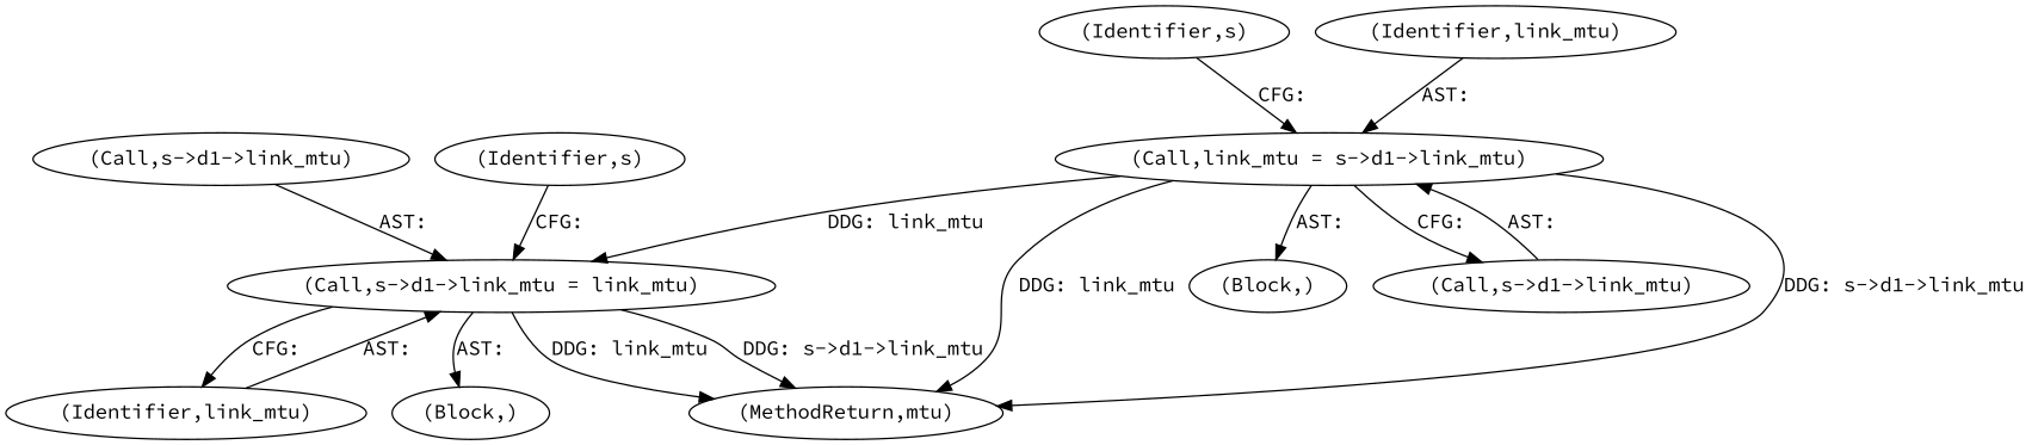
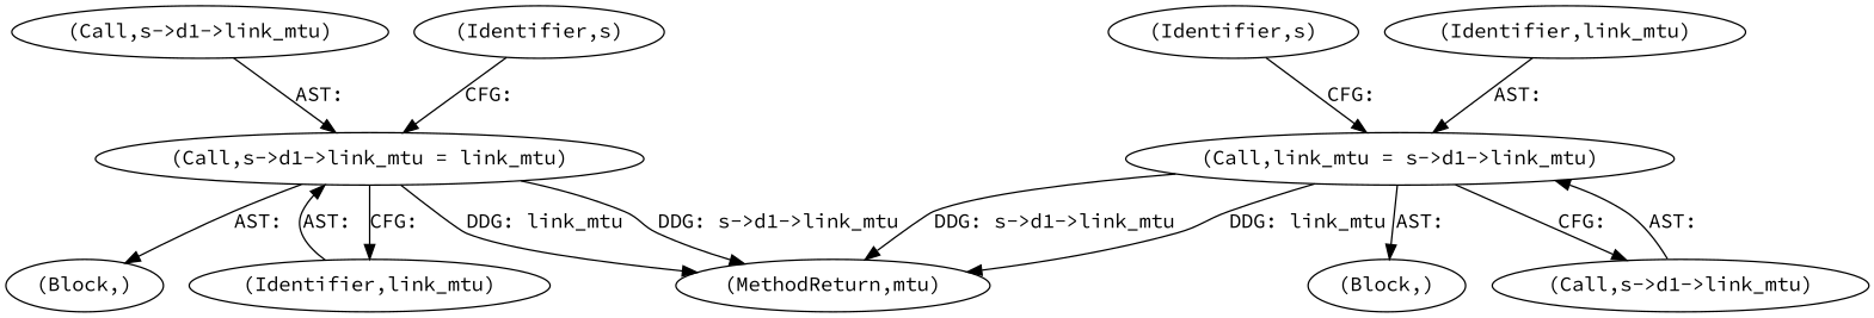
  digraph {
    fontname="Source Code Pro"
    node [fontname="Source Code Pro"]
    edge [fontname="Source Code Pro"]
    n1 [label="(Call,link_mtu = s->d1->link_mtu)"]
    n2 [label="(Call,s->d1->link_mtu = link_mtu)"]
    n3 [label="(MethodReturn,mtu)"]
    n4 [label="(Block,)"]
    n5 [label="(Call,s->d1->link_mtu)"]
    n6 [label="(Identifier,link_mtu)"]
    n7 [label="(Block,)"]
    n8 [label="(Call,s->d1->link_mtu)"]
    n9 [label="(Identifier,s)"]
    n10 [label="(Identifier,s)"]
    n11 [label="(Identifier,link_mtu)"]
-   n1 -> n2 [label="DDG: link_mtu"]
    n1 -> n3 [label="DDG: s->d1->link_mtu"]
    n1 -> n3 [label="DDG: link_mtu"]
    n1 -> n4 [label="AST: "]
    n1 -> n5 [label="CFG: "]
    n2 -> n3 [label="DDG: link_mtu"]
    n2 -> n3 [label="DDG: s->d1->link_mtu"]
    n2 -> n6 [label="CFG: "]
    n2 -> n7 [label="AST: "]
    n5 -> n1 [label="AST: "]
    n6 -> n2 [label="AST: "]
    n8 -> n2 [label="AST: "]
    n9 -> n2 [label="CFG: "]
    n10 -> n1 [label="CFG: "]
    n11 -> n1 [label="AST: "]
  }
